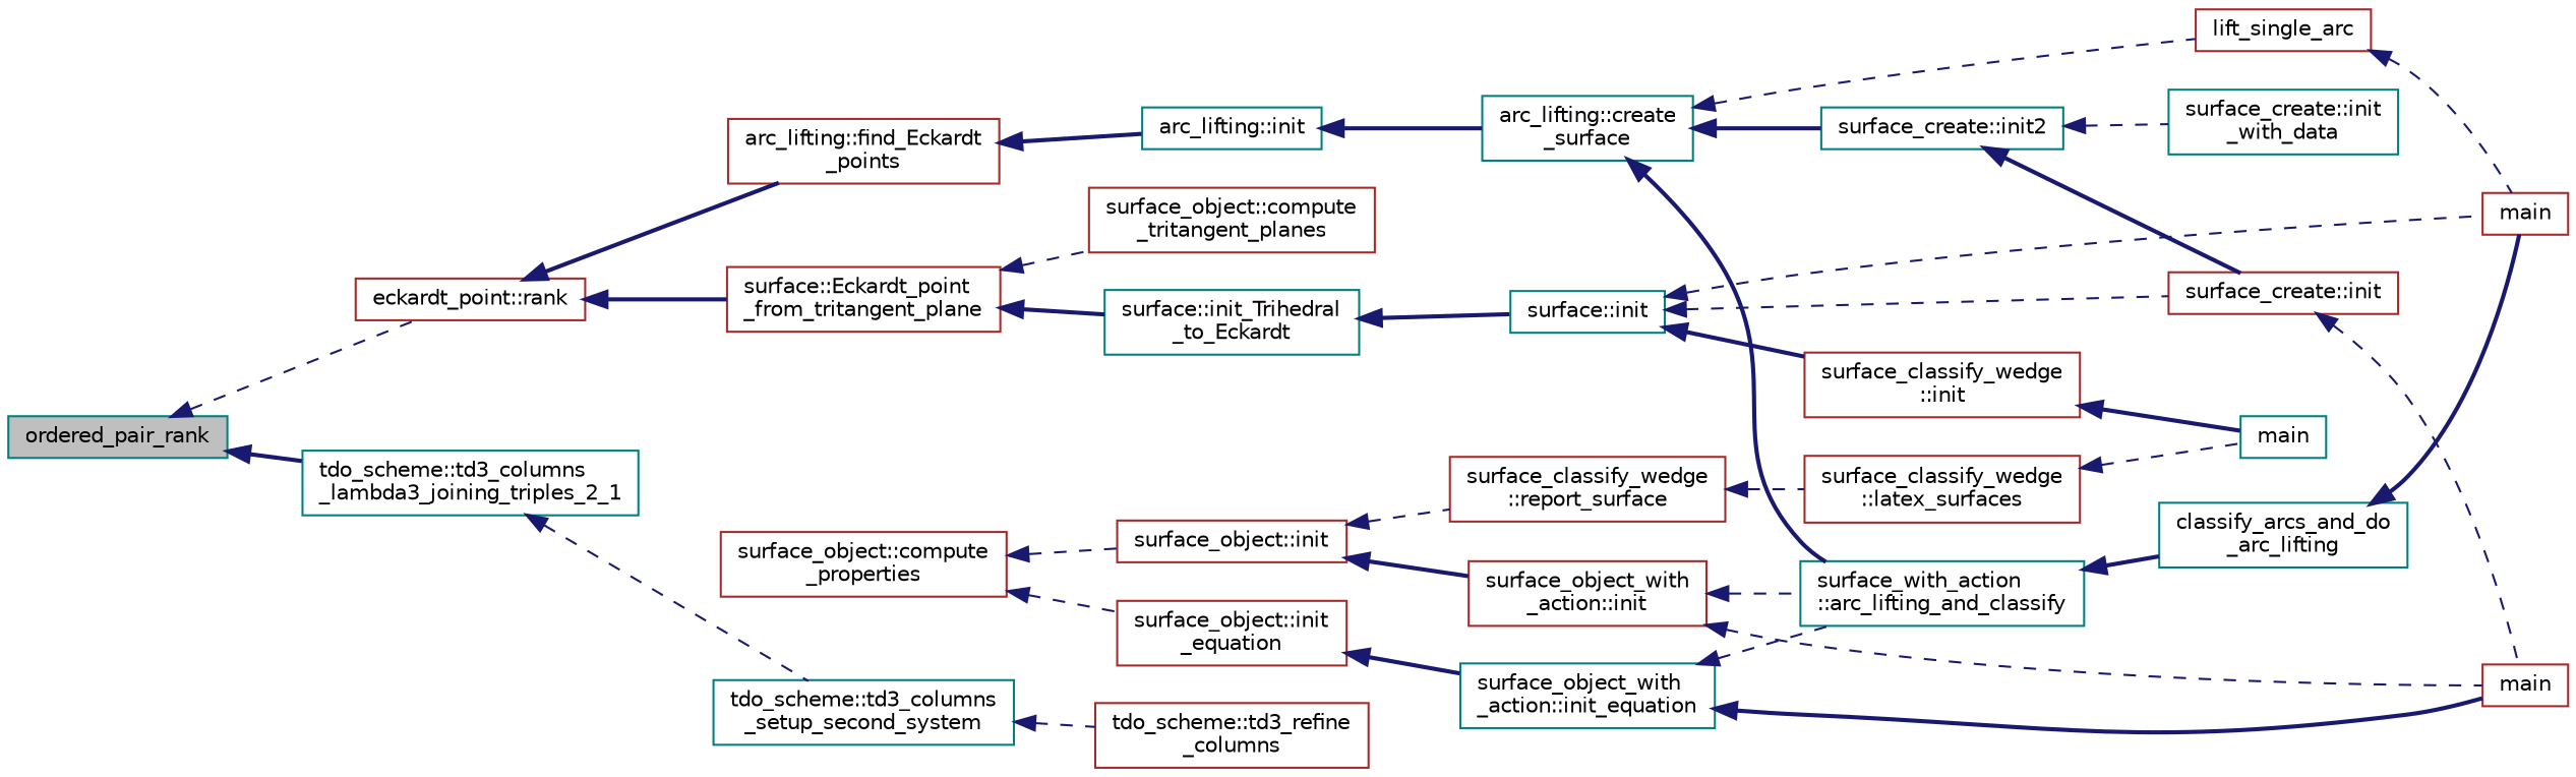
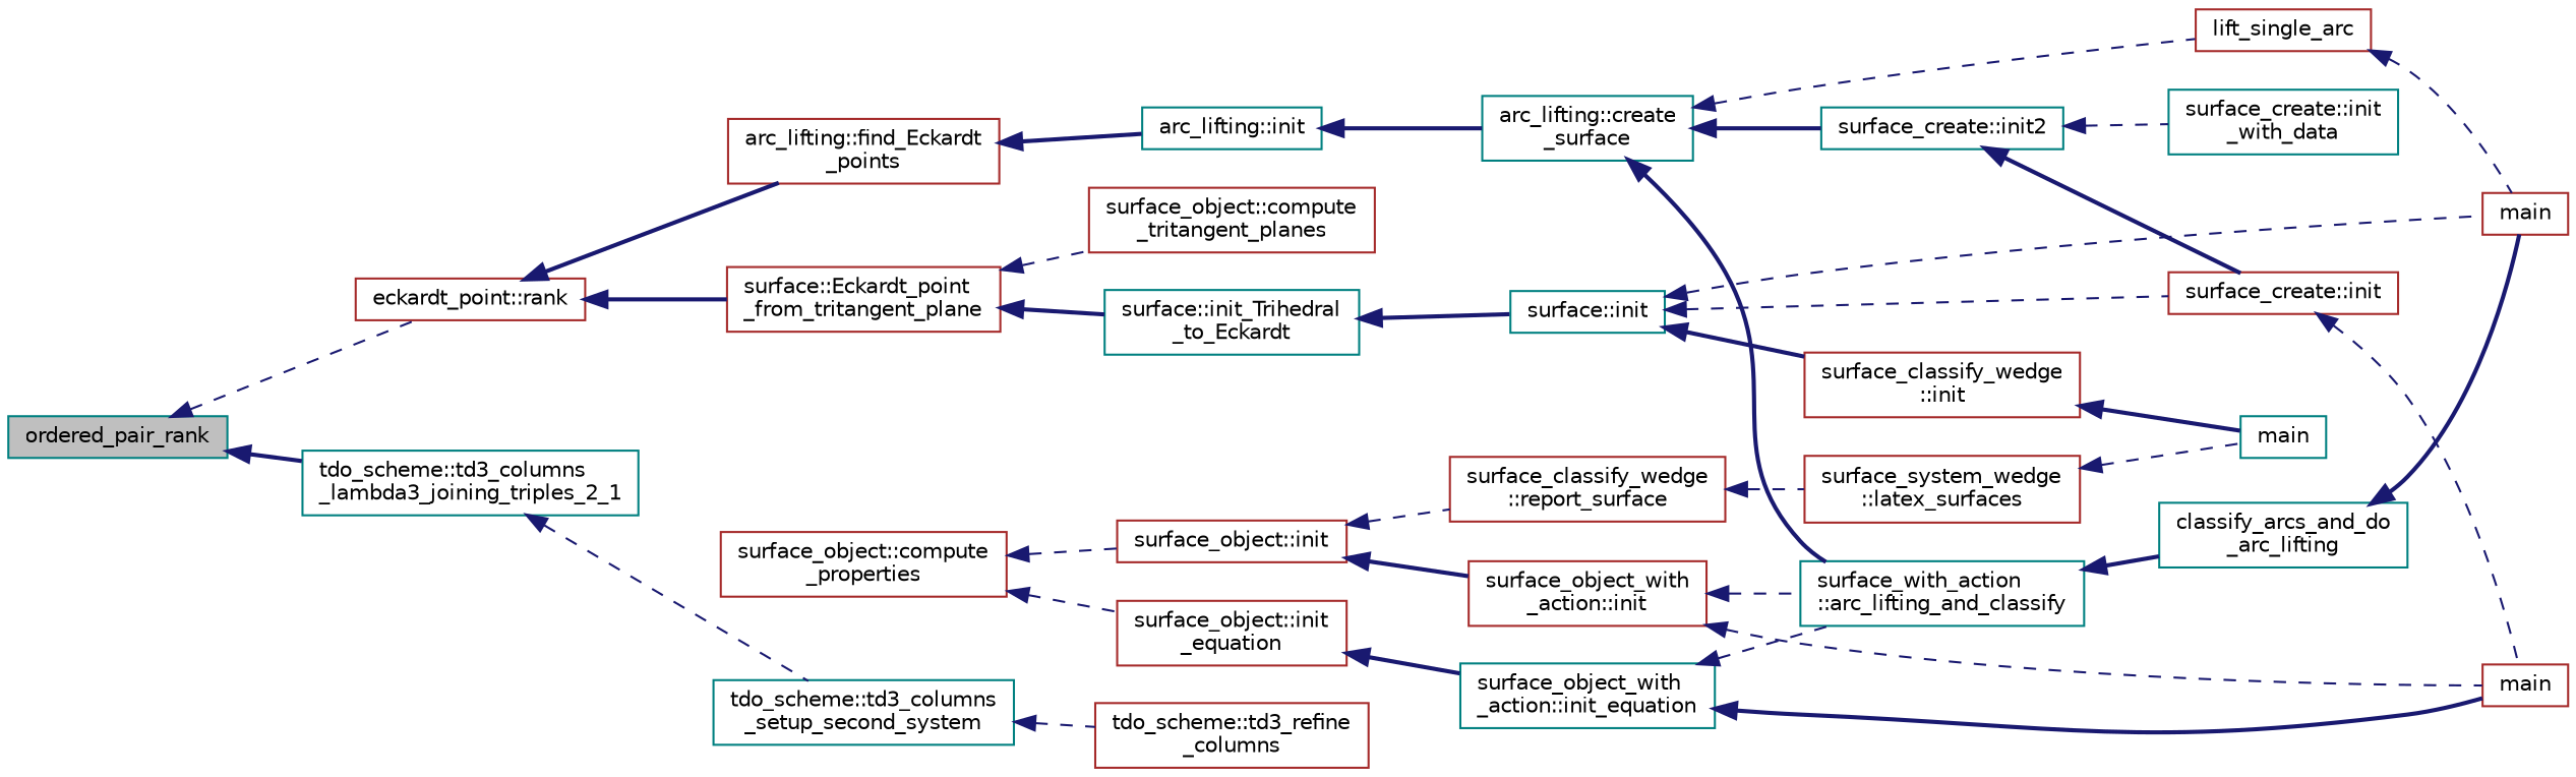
  digraph {
    rankdir=LR
    node [color=brown fillcolor=white fontname=Helvetica fontsize=10 shape=record style=filled]
    edge [color=midnightblue dir=back fontname=Helvetica fontsize=10 labelfontname=Helvetica labelfontsize=10 style=dashed]
    n1 [color=teal fillcolor=grey75 fontcolor=black height=0.2 label=ordered_pair_rank width=0.4]
    n2 [height=0.2 label="eckardt_point::rank" width=0.4]
    n3 [color=teal height=0.2 label="tdo_scheme::td3_columns\l_lambda3_joining_triples_2_1" width=0.4]
    n4 [height=0.2 label="surface::Eckardt_point\l_from_tritangent_plane" width=0.4]
    n5 [height=0.2 label="arc_lifting::find_Eckardt\l_points" width=0.4]
    n6 [color=teal height=0.2 label="tdo_scheme::td3_columns\l_setup_second_system" width=0.4]
    n7 [color=teal height=0.2 label="surface::init_Trihedral\l_to_Eckardt" width=0.4]
    n8 [height=0.2 label="surface_object::compute\l_tritangent_planes" width=0.4]
    n9 [color=teal height=0.2 label="arc_lifting::init" width=0.4]
    n10 [color=teal height=0.2 label="surface::init" width=0.4]
    n11 [height=0.2 label=main width=0.4]
    n12 [height=0.2 label="surface_classify_wedge\l::init" width=0.4]
    n13 [height=0.2 label="surface_create::init" width=0.4]
    n14 [color=teal height=0.2 label=main width=0.4]
    n15 [height=0.2 label=main width=0.4]
    n16 [height=0.2 label="surface_object::compute\l_properties" width=0.4]
    n17 [height=0.2 label="surface_object::init\l_equation" width=0.4]
    n18 [height=0.2 label="surface_object::init" width=0.4]
    n19 [height=0.2 label="surface_classify_wedge\l::report_surface" width=0.4]
-   n20 [height=0.2 label="surface_classify_wedge\l::latex_surfaces" width=0.4]
+   n20 [height=0.2 label="surface_system_wedge\l::latex_surfaces" width=0.4]
    n21 [color=teal height=0.2 label="surface_object_with\l_action::init_equation" width=0.4]
    n22 [height=0.2 label="surface_object_with\l_action::init" width=0.4]
    n23 [color=teal height=0.2 label="surface_with_action\l::arc_lifting_and_classify" width=0.4]
    n24 [color=teal height=0.2 label="classify_arcs_and_do\l_arc_lifting" width=0.4]
    n25 [color=teal height=0.2 label="arc_lifting::create\l_surface" width=0.4]
    n26 [height=0.2 label=lift_single_arc width=0.4]
    n27 [color=teal height=0.2 label="surface_create::init2" width=0.4]
    n28 [color=teal height=0.2 label="surface_create::init\l_with_data" width=0.4]
    n29 [height=0.2 label="tdo_scheme::td3_refine\l_columns" width=0.4]
    n1 -> n2
    n1 -> n3 [style=bold]
    n2 -> n4 [style=bold]
    n2 -> n5 [style=bold]
    n3 -> n6
    n4 -> n7 [style=bold]
    n4 -> n8
    n5 -> n9 [style=bold]
    n6 -> n29
    n7 -> n10 [style=bold]
    n9 -> n25 [style=bold]
    n10 -> n11
    n10 -> n12 [style=bold]
    n10 -> n13
    n12 -> n14 [style=bold]
    n13 -> n15
    n16 -> n17
    n16 -> n18
    n17 -> n21 [style=bold]
    n18 -> n19
    n18 -> n22 [style=bold]
    n19 -> n20
    n20 -> n14
    n21 -> n15 [style=bold]
    n21 -> n23
    n22 -> n15
    n22 -> n23
    n23 -> n24 [style=bold]
    n24 -> n11 [style=bold]
    n25 -> n23 [style=bold]
    n25 -> n26
    n25 -> n27 [style=bold]
    n26 -> n11
    n27 -> n13 [style=bold]
    n27 -> n28
  }
